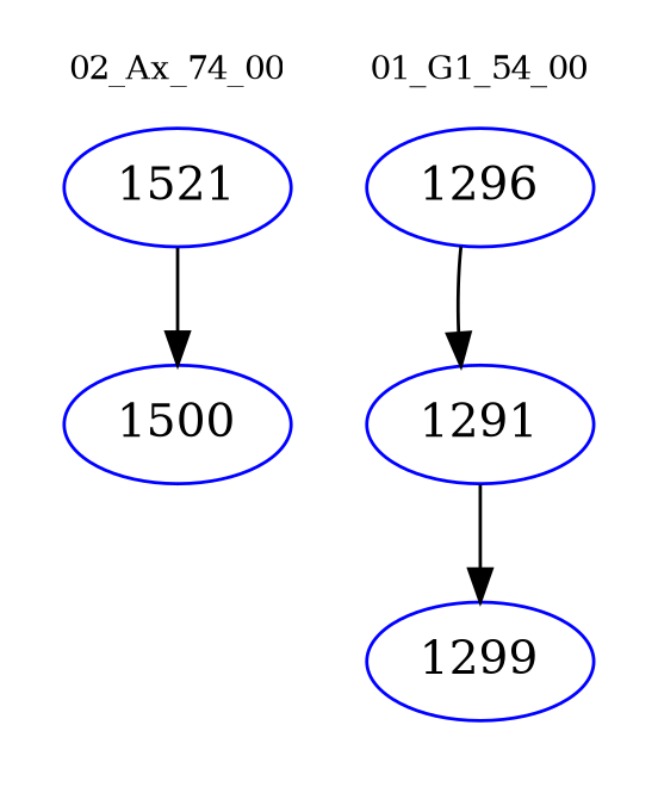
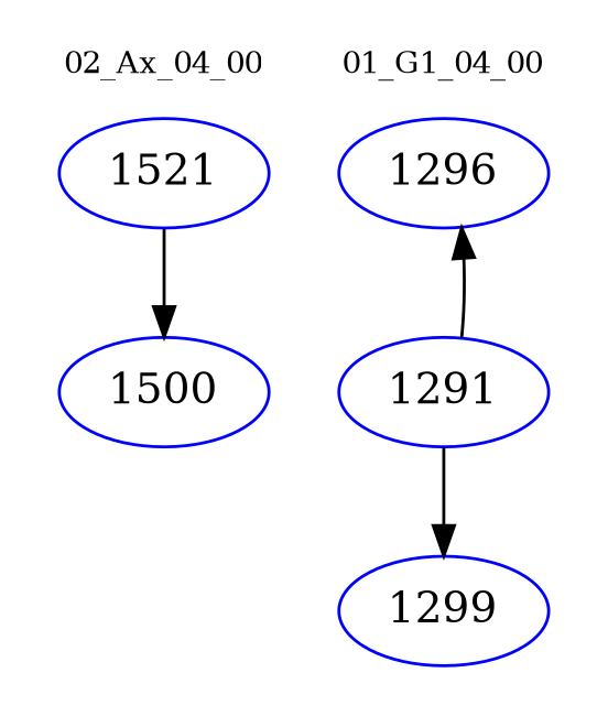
  digraph {
    node [color=blue]
    edge [color=black]
    n1 [label=1521]
    n2 [label=1500]
    n3 [label=1296]
    n4 [label=1291]
    n5 [label=1299]
    subgraph cluster_1 {
      color=white
      fontsize=10
-     label="02_Ax_74_00"
+     label="02_Ax_04_00"
      n1
      n2
    }
    subgraph cluster_2 {
      color=white
      fontsize=10
-     label="01_G1_54_00"
+     label="01_G1_04_00"
      n3
      n4
      n5
    }
    n1 -> n2
-   n3 -> n4
+   n4 -> n3
    n4 -> n5
  }
